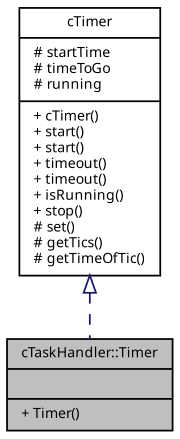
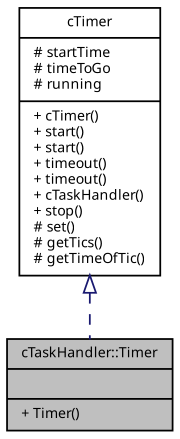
  digraph {
    node [color=black fontname=Sans fontsize=8 shape=record style=filled]
    n1 [fillcolor=grey75 fontcolor=black height=0.2 label="{cTaskHandler::Timer\n||+ Timer()\l}" width=0.4]
-   n2 [fillcolor=white height=0.2 label="{cTimer\n|# startTime\l# timeToGo\l# running\l|+ cTimer()\l+ start()\l+ start()\l+ timeout()\l+ timeout()\l+ isRunning()\l+ stop()\l# set()\l# getTics()\l# getTimeOfTic()\l}" width=0.4]
+   n2 [fillcolor=white height=0.2 label="{cTimer\n|# startTime\l# timeToGo\l# running\l|+ cTimer()\l+ start()\l+ start()\l+ timeout()\l+ timeout()\l+ cTaskHandler()\l+ stop()\l# set()\l# getTics()\l# getTimeOfTic()\l}" width=0.4]
    n2 -> n1 [arrowtail=onormal color=midnightblue dir=back fontname=Sans fontsize=8 labelfontname=Sans labelfontsize=8 style=dashed]
  }
